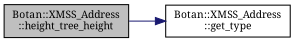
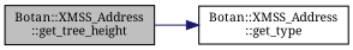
  digraph {
    rankdir=LR
    fontname="Noto Serif"
    node [color=black fontname="Noto Serif" fontsize=10 shape=record style=filled]
-   n1 [fillcolor=grey75 fontcolor=black height=0.2 label="Botan::XMSS_Address\l::height_tree_height" width=0.4]
+   n1 [fillcolor=grey75 fontcolor=black height=0.2 label="Botan::XMSS_Address\l::get_tree_height" width=0.4]
    n2 [fillcolor=white height=0.2 label="Botan::XMSS_Address\l::get_type" width=0.4]
    n1 -> n2 [color=midnightblue fontname="Noto Serif" fontsize=10 labelfontname=Helvetica labelfontsize=10 style=solid]
  }
